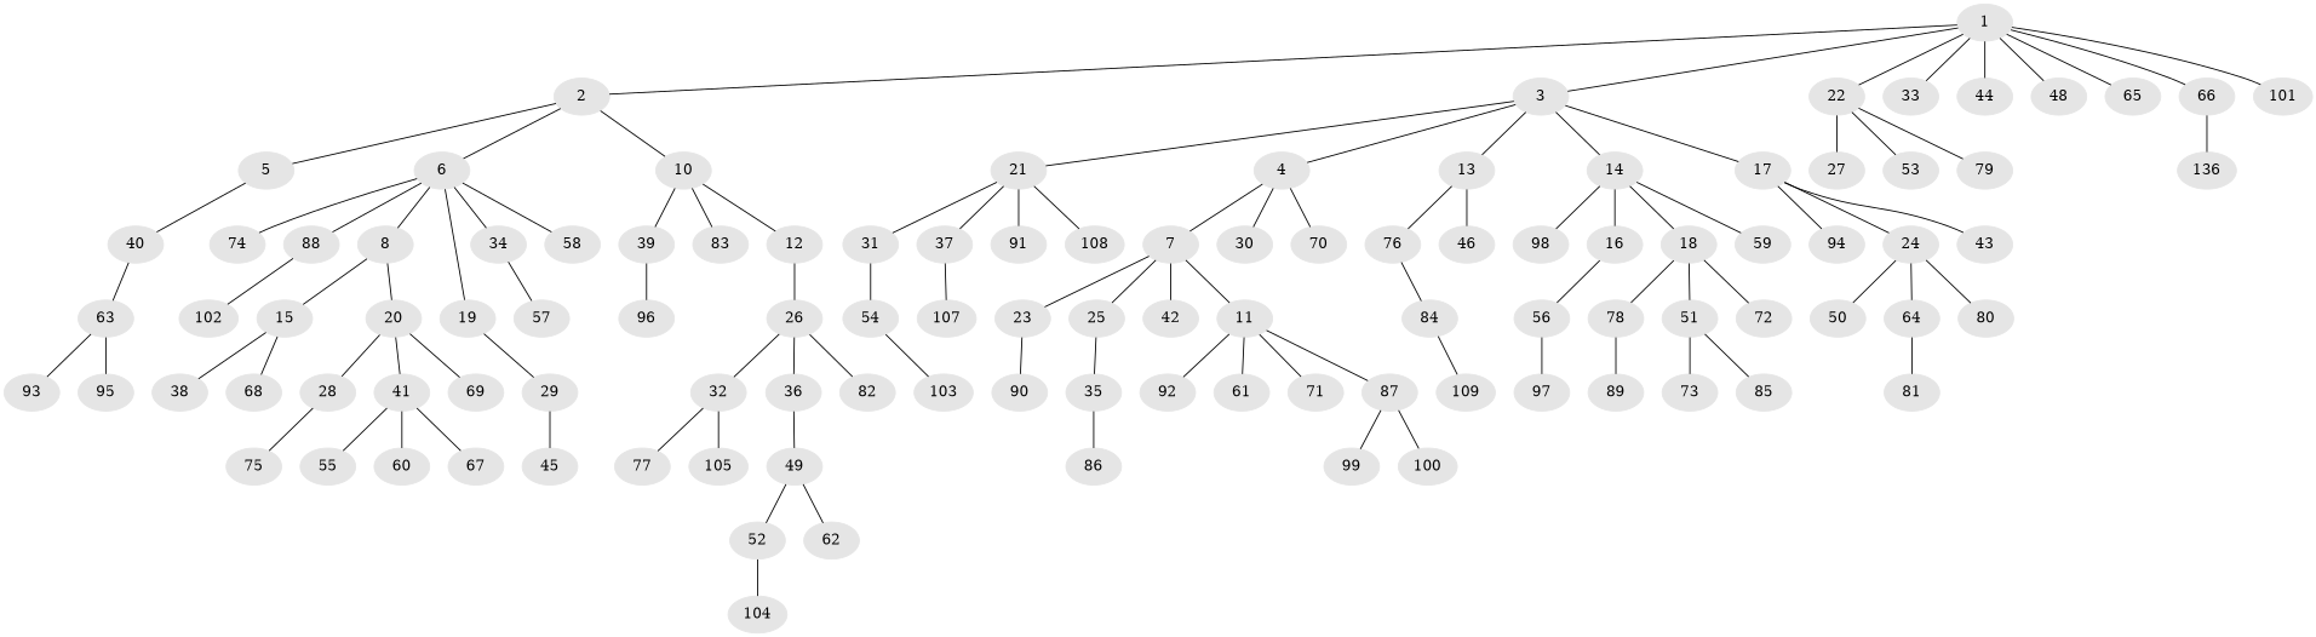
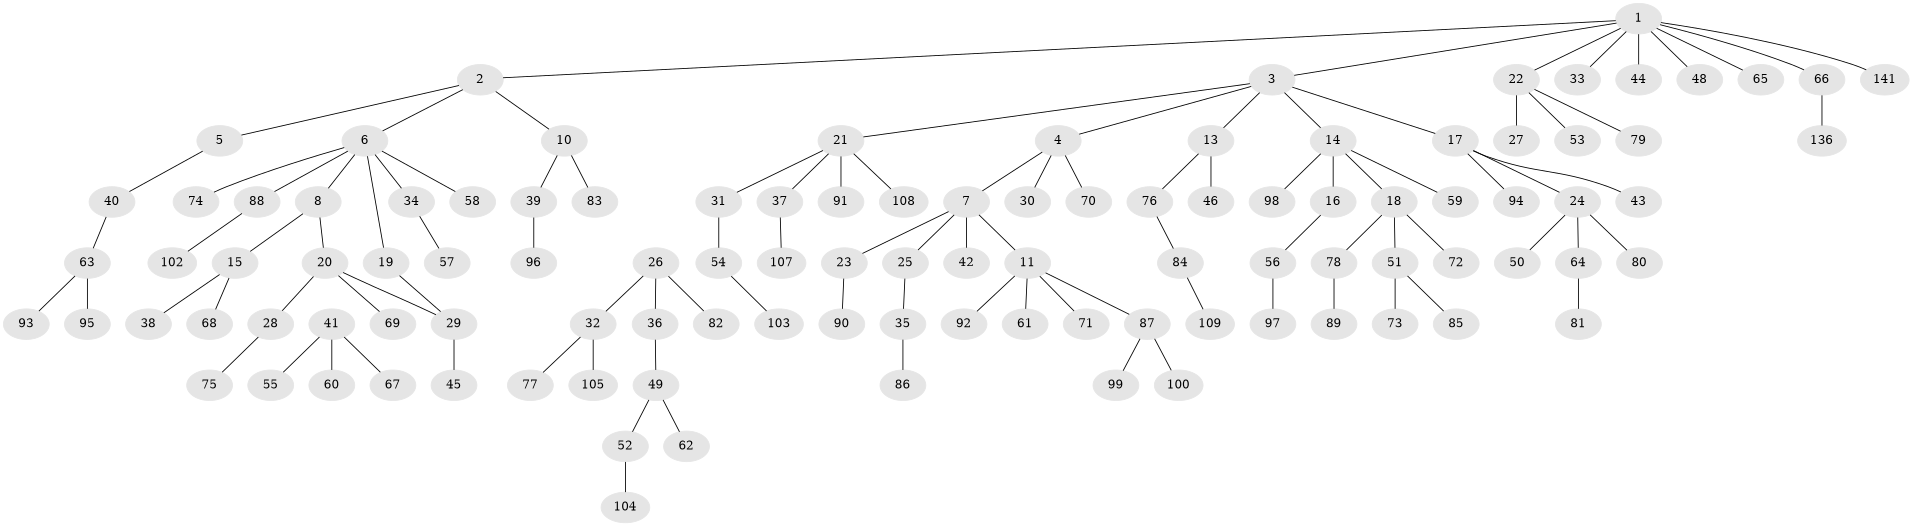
  graph {
    node [color=gray90 style=filled]
    1
    2
    3
    22
    33
    44
    48
    65
    66
-   101
+   101 [label=141]
    5
    6
    10
    4
    13
    14
    17
    21
    27
    53
    79
    n22 [label=136]
    40
    8
    19
    34
    58
    74
    88
-   12
    39
    83
    7
    30
    70
    46
    76
    16
    18
    59
    98
    24
    43
    94
    31
    37
    91
    108
    11
    23
    25
    42
    63
    15
    20
    29
    57
    102
    61
    71
    87
    92
    90
    35
    38
    68
    28
    41
    69
    26
    96
    99
    100
    32
    36
    82
    84
    56
    51
    72
    78
    97
    50
    64
    80
    73
    85
    89
    45
    75
    55
    60
    67
    54
    107
    81
    86
    77
    105
    49
    103
    52
    62
    93
    95
    104
    109
    1 -- 2
    1 -- 3
    1 -- 22
    1 -- 33
    1 -- 44
    1 -- 48
    1 -- 65
    1 -- 66
    1 -- 101
    2 -- 5
    2 -- 6
    2 -- 10
    3 -- 4
    3 -- 13
    3 -- 14
    3 -- 17
    3 -- 21
    22 -- 27
    22 -- 53
    22 -- 79
    66 -- n22
    5 -- 40
    6 -- 8
    6 -- 19
    6 -- 34
    6 -- 58
    6 -- 74
    6 -- 88
-   10 -- 12
    10 -- 39
    10 -- 83
    4 -- 7
    4 -- 30
    4 -- 70
    13 -- 46
    13 -- 76
    14 -- 16
    14 -- 18
    14 -- 59
    14 -- 98
    17 -- 24
    17 -- 43
    17 -- 94
    21 -- 31
    21 -- 37
    21 -- 91
    21 -- 108
    40 -- 63
    8 -- 15
    8 -- 20
    19 -- 29
    34 -- 57
    88 -- 102
-   12 -- 26
    39 -- 96
    7 -- 11
    7 -- 23
    7 -- 25
    7 -- 42
    76 -- 84
    16 -- 56
    18 -- 51
    18 -- 72
    18 -- 78
    24 -- 50
    24 -- 64
    24 -- 80
    31 -- 54
    37 -- 107
    11 -- 61
    11 -- 71
    11 -- 87
    11 -- 92
    23 -- 90
    25 -- 35
    63 -- 93
    63 -- 95
    15 -- 38
    15 -- 68
    20 -- 28
-   20 -- 41
+   20 -- 29
    20 -- 69
    29 -- 45
    87 -- 99
    87 -- 100
    35 -- 86
    28 -- 75
    41 -- 55
    41 -- 60
    41 -- 67
    26 -- 32
    26 -- 36
    26 -- 82
    32 -- 77
    32 -- 105
    36 -- 49
    84 -- 109
    56 -- 97
    51 -- 73
    51 -- 85
    78 -- 89
    64 -- 81
    54 -- 103
    49 -- 52
    49 -- 62
    52 -- 104
  }
